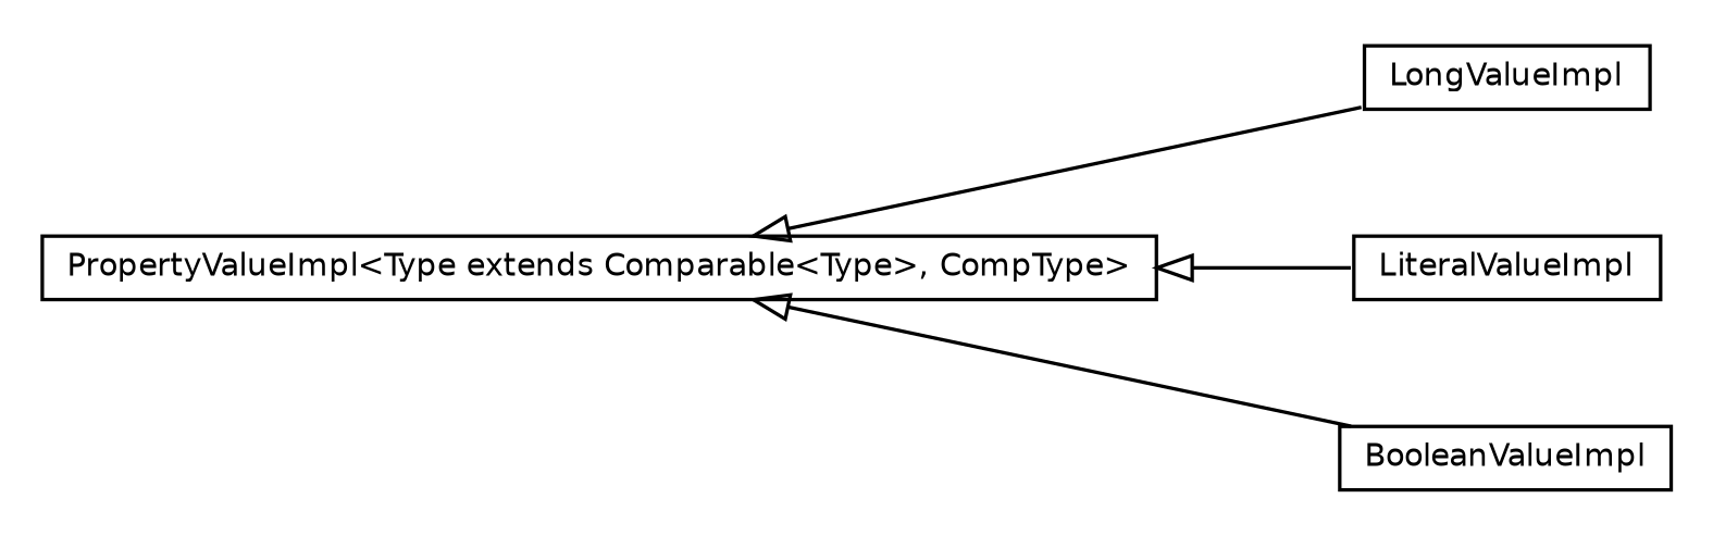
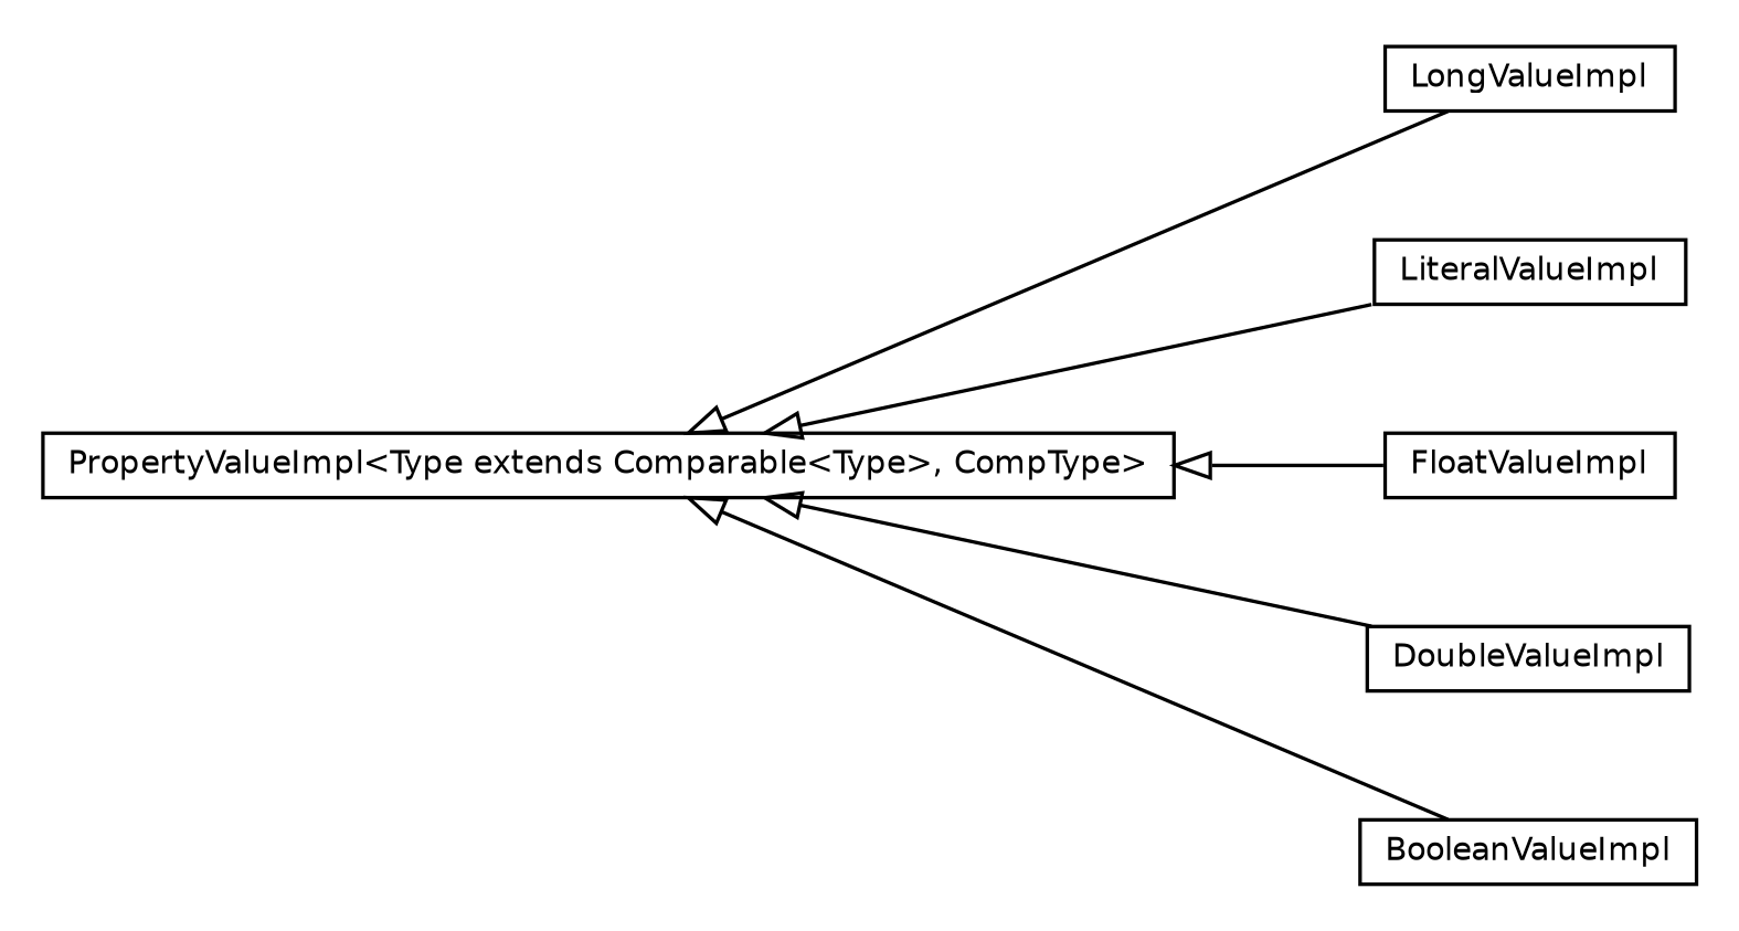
  digraph {
    rankdir=LR
    node [fontcolor=black fontname=Helvetica fontsize=9.0 shape=plaintext]
    edge [arrowtail=empty dir=back fontname=Helvetica fontsize=10 headport=p labelfontname=Helvetica labelfontsize=10 tailport=p]
    n1 [label=<<table border="0" cellborder="1" cellspacing="0" cellpadding="2" port="p" href="./PropertyValueImpl.html"> 		<tr><td><table border="0" cellspacing="0" cellpadding="1"> 			<tr><td> PropertyValueImpl&lt;Type extends Comparable&lt;Type&gt;, CompType&gt; </td></tr> 		</table></td></tr> 		</table>>]
    n2 [label=<<table border="0" cellborder="1" cellspacing="0" cellpadding="2" port="p" href="./LongValueImpl.html"> 		<tr><td><table border="0" cellspacing="0" cellpadding="1"> 			<tr><td> LongValueImpl </td></tr> 		</table></td></tr> 		</table>>]
    n3 [label=<<table border="0" cellborder="1" cellspacing="0" cellpadding="2" port="p" href="./LiteralValueImpl.html"> 		<tr><td><table border="0" cellspacing="0" cellpadding="1"> 			<tr><td> LiteralValueImpl </td></tr> 		</table></td></tr> 		</table>>]
+   n4 [label=<<table border="0" cellborder="1" cellspacing="0" cellpadding="2" port="p" href="./FloatValueImpl.html"> 		<tr><td><table border="0" cellspacing="0" cellpadding="1"> 			<tr><td> FloatValueImpl </td></tr> 		</table></td></tr> 		</table>>]
+   n5 [label=<<table border="0" cellborder="1" cellspacing="0" cellpadding="2" port="p" href="./DoubleValueImpl.html"> 		<tr><td><table border="0" cellspacing="0" cellpadding="1"> 			<tr><td> DoubleValueImpl </td></tr> 		</table></td></tr> 		</table>>]
    n6 [label=<<table border="0" cellborder="1" cellspacing="0" cellpadding="2" port="p" href="./BooleanValueImpl.html"> 		<tr><td><table border="0" cellspacing="0" cellpadding="1"> 			<tr><td> BooleanValueImpl </td></tr> 		</table></td></tr> 		</table>>]
    n1 -> n2
    n1 -> n3
+   n1 -> n4
+   n1 -> n5
    n1 -> n6
  }
